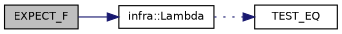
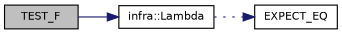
  digraph {
    rankdir=LR
    node [color=black fillcolor=white fontname=Helvetica fontsize=10 shape=record style=filled]
    edge [color=midnightblue fontname=Helvetica fontsize=10 labelfontname=Helvetica labelfontsize=10]
-   n1 [fillcolor=grey75 fontcolor=black height=0.2 label=EXPECT_F width=0.4]
+   n1 [fillcolor=grey75 fontcolor=black height=0.2 label=TEST_F width=0.4]
    n2 [height=0.2 label="infra::Lambda" width=0.4]
-   n3 [height=0.2 label=TEST_EQ width=0.4]
+   n3 [height=0.2 label=EXPECT_EQ width=0.4]
    n1 -> n2 [style=solid]
    n2 -> n3 [style=dotted]
  }
